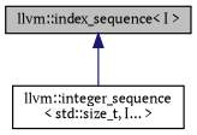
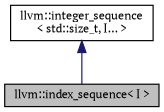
  digraph {
    fontname="PT Serif"
    node [color=black fontname="PT Serif" fontsize=10 shape=record style=filled]
    n1 [fillcolor=grey75 fontcolor=black height=0.2 label="llvm::index_sequence\< I \>" width=0.4]
    n2 [fillcolor=white height=0.2 label="llvm::integer_sequence\l\< std::size_t, I... \>" width=0.4]
-   n1 -> n2 [color=midnightblue dir=back fontname="PT Serif" fontsize=10 labelfontname=Helvetica labelfontsize=10 style=solid]
+   n2 -> n1 [color=midnightblue dir=back fontname="PT Serif" fontsize=10 labelfontname=Helvetica labelfontsize=10 style=solid]
  }
